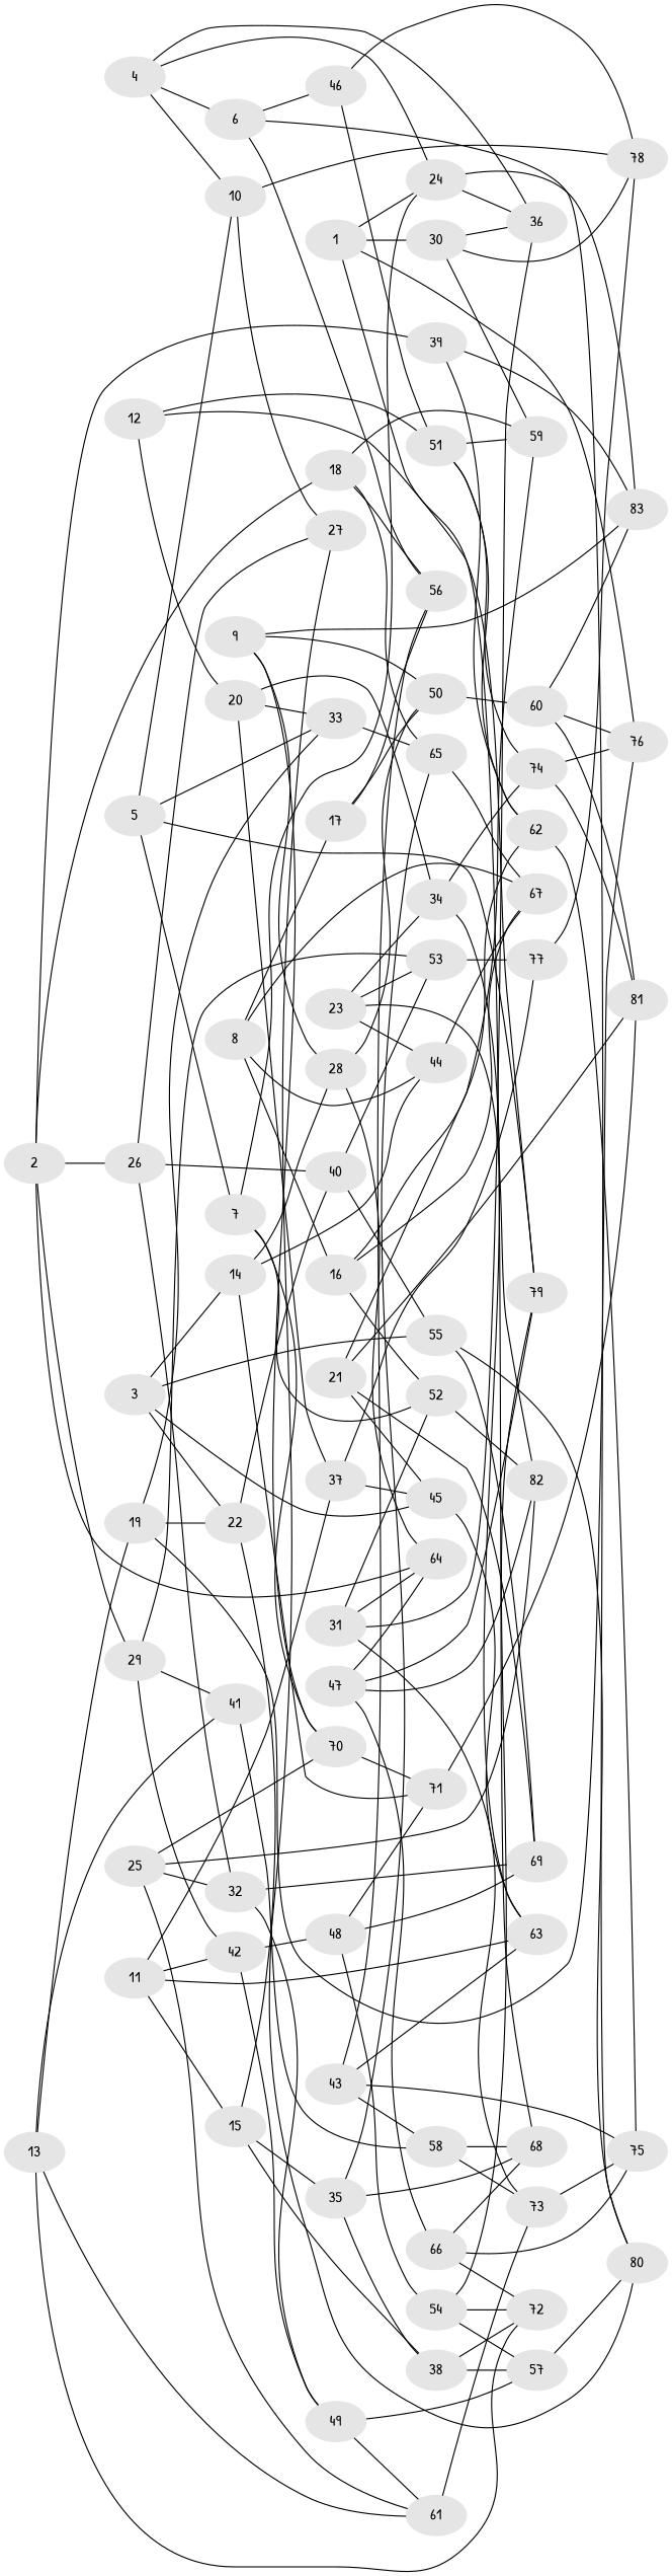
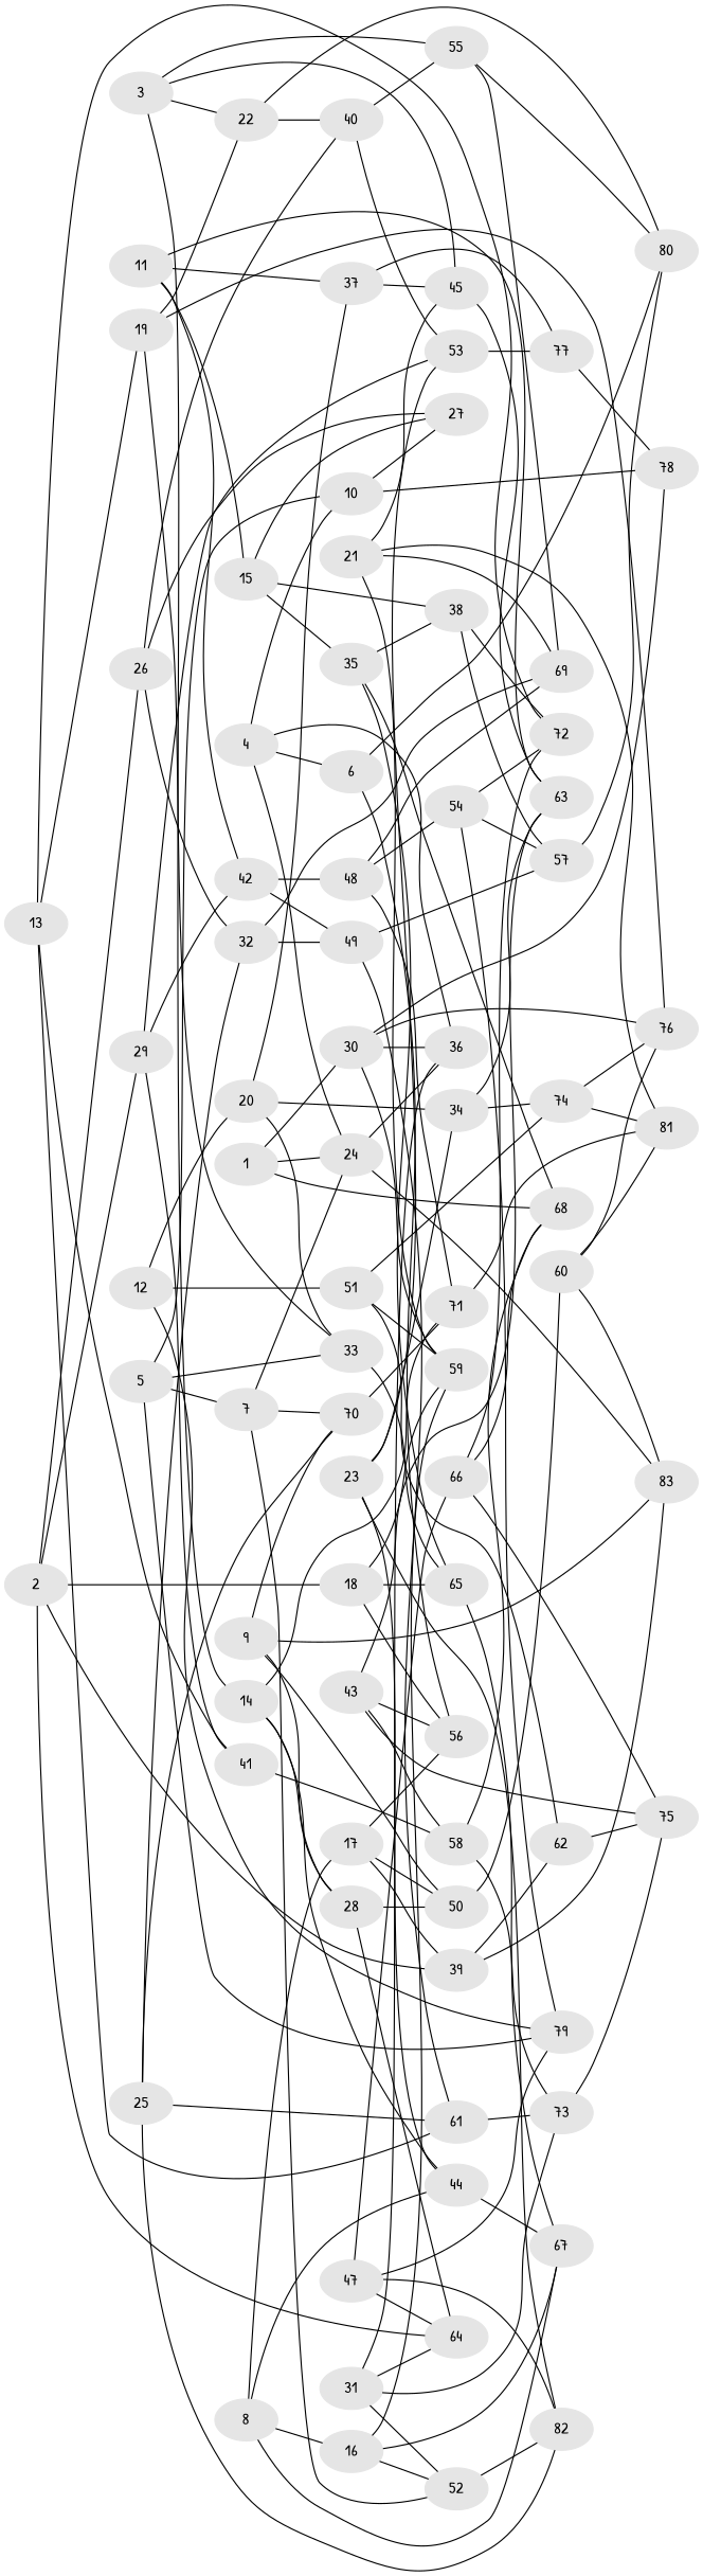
  graph {
    fontname="Patrick Hand"
    rankdir=LR
    node [color=gray90 fontname="Patrick Hand" style=filled]
    edge [fontname="Patrick Hand"]
    1
    30
    68
    76
    24
    36
    78
    59
-   46
    51
    2
    18
    26
    29
    39
    64
    56
    65
    27
    40
    32
    42
    41
    53
    83
    62
    3
    14
    22
    45
    55
    44
    28
    71
    80
    63
    69
    4
    6
    10
    5
    7
    33
    79
    52
    70
    82
    8
    16
    17
    67
    50
    9
    60
    11
    15
    37
    35
    38
    77
    49
    48
    12
    20
    34
    74
    13
    19
    61
    72
    58
    73
    81
    57
    75
    21
    23
    25
    31
    54
    43
    47
    66
    1 -- 30
    1 -- 68
-   1 -- 76
+   30 -- 76
    1 -- 24
    30 -- 36
    30 -- 78
    30 -- 59
    24 -- 36
    24 -- 83
-   46 -- 78
-   46 -- 51
    51 -- 59
    51 -- 62
    51 -- 74
    2 -- 18
    2 -- 26
    2 -- 29
    2 -- 39
    2 -- 64
    18 -- 59
    18 -- 56
    18 -- 65
    26 -- 27
    26 -- 40
    26 -- 32
    29 -- 42
    29 -- 41
    29 -- 53
    39 -- 83
    39 -- 62
    65 -- 67
    40 -- 53
    40 -- 55
    32 -- 69
    32 -- 49
    42 -- 49
    42 -- 48
    41 -- 58
    53 -- 77
    62 -- 75
    3 -- 14
    3 -- 22
    3 -- 45
    3 -- 55
    14 -- 44
    14 -- 28
    14 -- 71
    22 -- 40
    22 -- 80
    45 -- 63
    55 -- 80
    55 -- 69
    44 -- 67
    28 -- 64
    28 -- 50
    71 -- 81
    4 -- 24
    4 -- 36
    4 -- 6
    4 -- 10
-   6 -- 46
    6 -- 56
    6 -- 80
    10 -- 78
    10 -- 27
    5 -- 10
    5 -- 7
    5 -- 33
    5 -- 79
    7 -- 24
    7 -- 52
    7 -- 70
    33 -- 65
    52 -- 82
    70 -- 71
    8 -- 44
    8 -- 16
    8 -- 17
    8 -- 67
-   16 -- 62
+   16 -- 59
    16 -- 52
    16 -- 67
+   17 -- 39
    17 -- 56
    17 -- 50
    50 -- 60
    9 -- 83
    9 -- 28
    9 -- 70
    9 -- 50
    60 -- 76
    60 -- 83
    60 -- 81
    11 -- 42
    11 -- 63
    11 -- 15
    11 -- 37
    15 -- 27
    15 -- 35
    15 -- 38
    37 -- 45
    37 -- 77
    35 -- 68
    35 -- 65
    35 -- 38
    38 -- 72
    38 -- 57
    77 -- 78
    49 -- 61
    49 -- 57
    48 -- 71
    48 -- 69
    48 -- 54
    12 -- 51
    12 -- 79
    12 -- 20
    20 -- 33
    20 -- 37
    20 -- 34
    34 -- 63
    34 -- 74
    74 -- 76
    74 -- 81
    13 -- 41
    13 -- 19
    13 -- 61
    13 -- 72
    19 -- 76
    19 -- 22
    19 -- 33
    61 -- 73
    58 -- 68
    58 -- 73
    73 -- 75
    57 -- 80
    21 -- 59
    21 -- 45
    21 -- 69
    21 -- 81
    23 -- 53
    23 -- 44
    23 -- 82
    23 -- 34
    25 -- 32
    25 -- 70
    25 -- 82
    25 -- 61
    31 -- 36
    31 -- 64
    31 -- 52
    31 -- 73
    54 -- 79
    54 -- 72
    54 -- 57
    43 -- 56
    43 -- 63
    43 -- 58
    43 -- 75
    47 -- 64
    47 -- 79
    47 -- 82
    47 -- 66
    66 -- 68
    66 -- 72
    66 -- 75
  }
